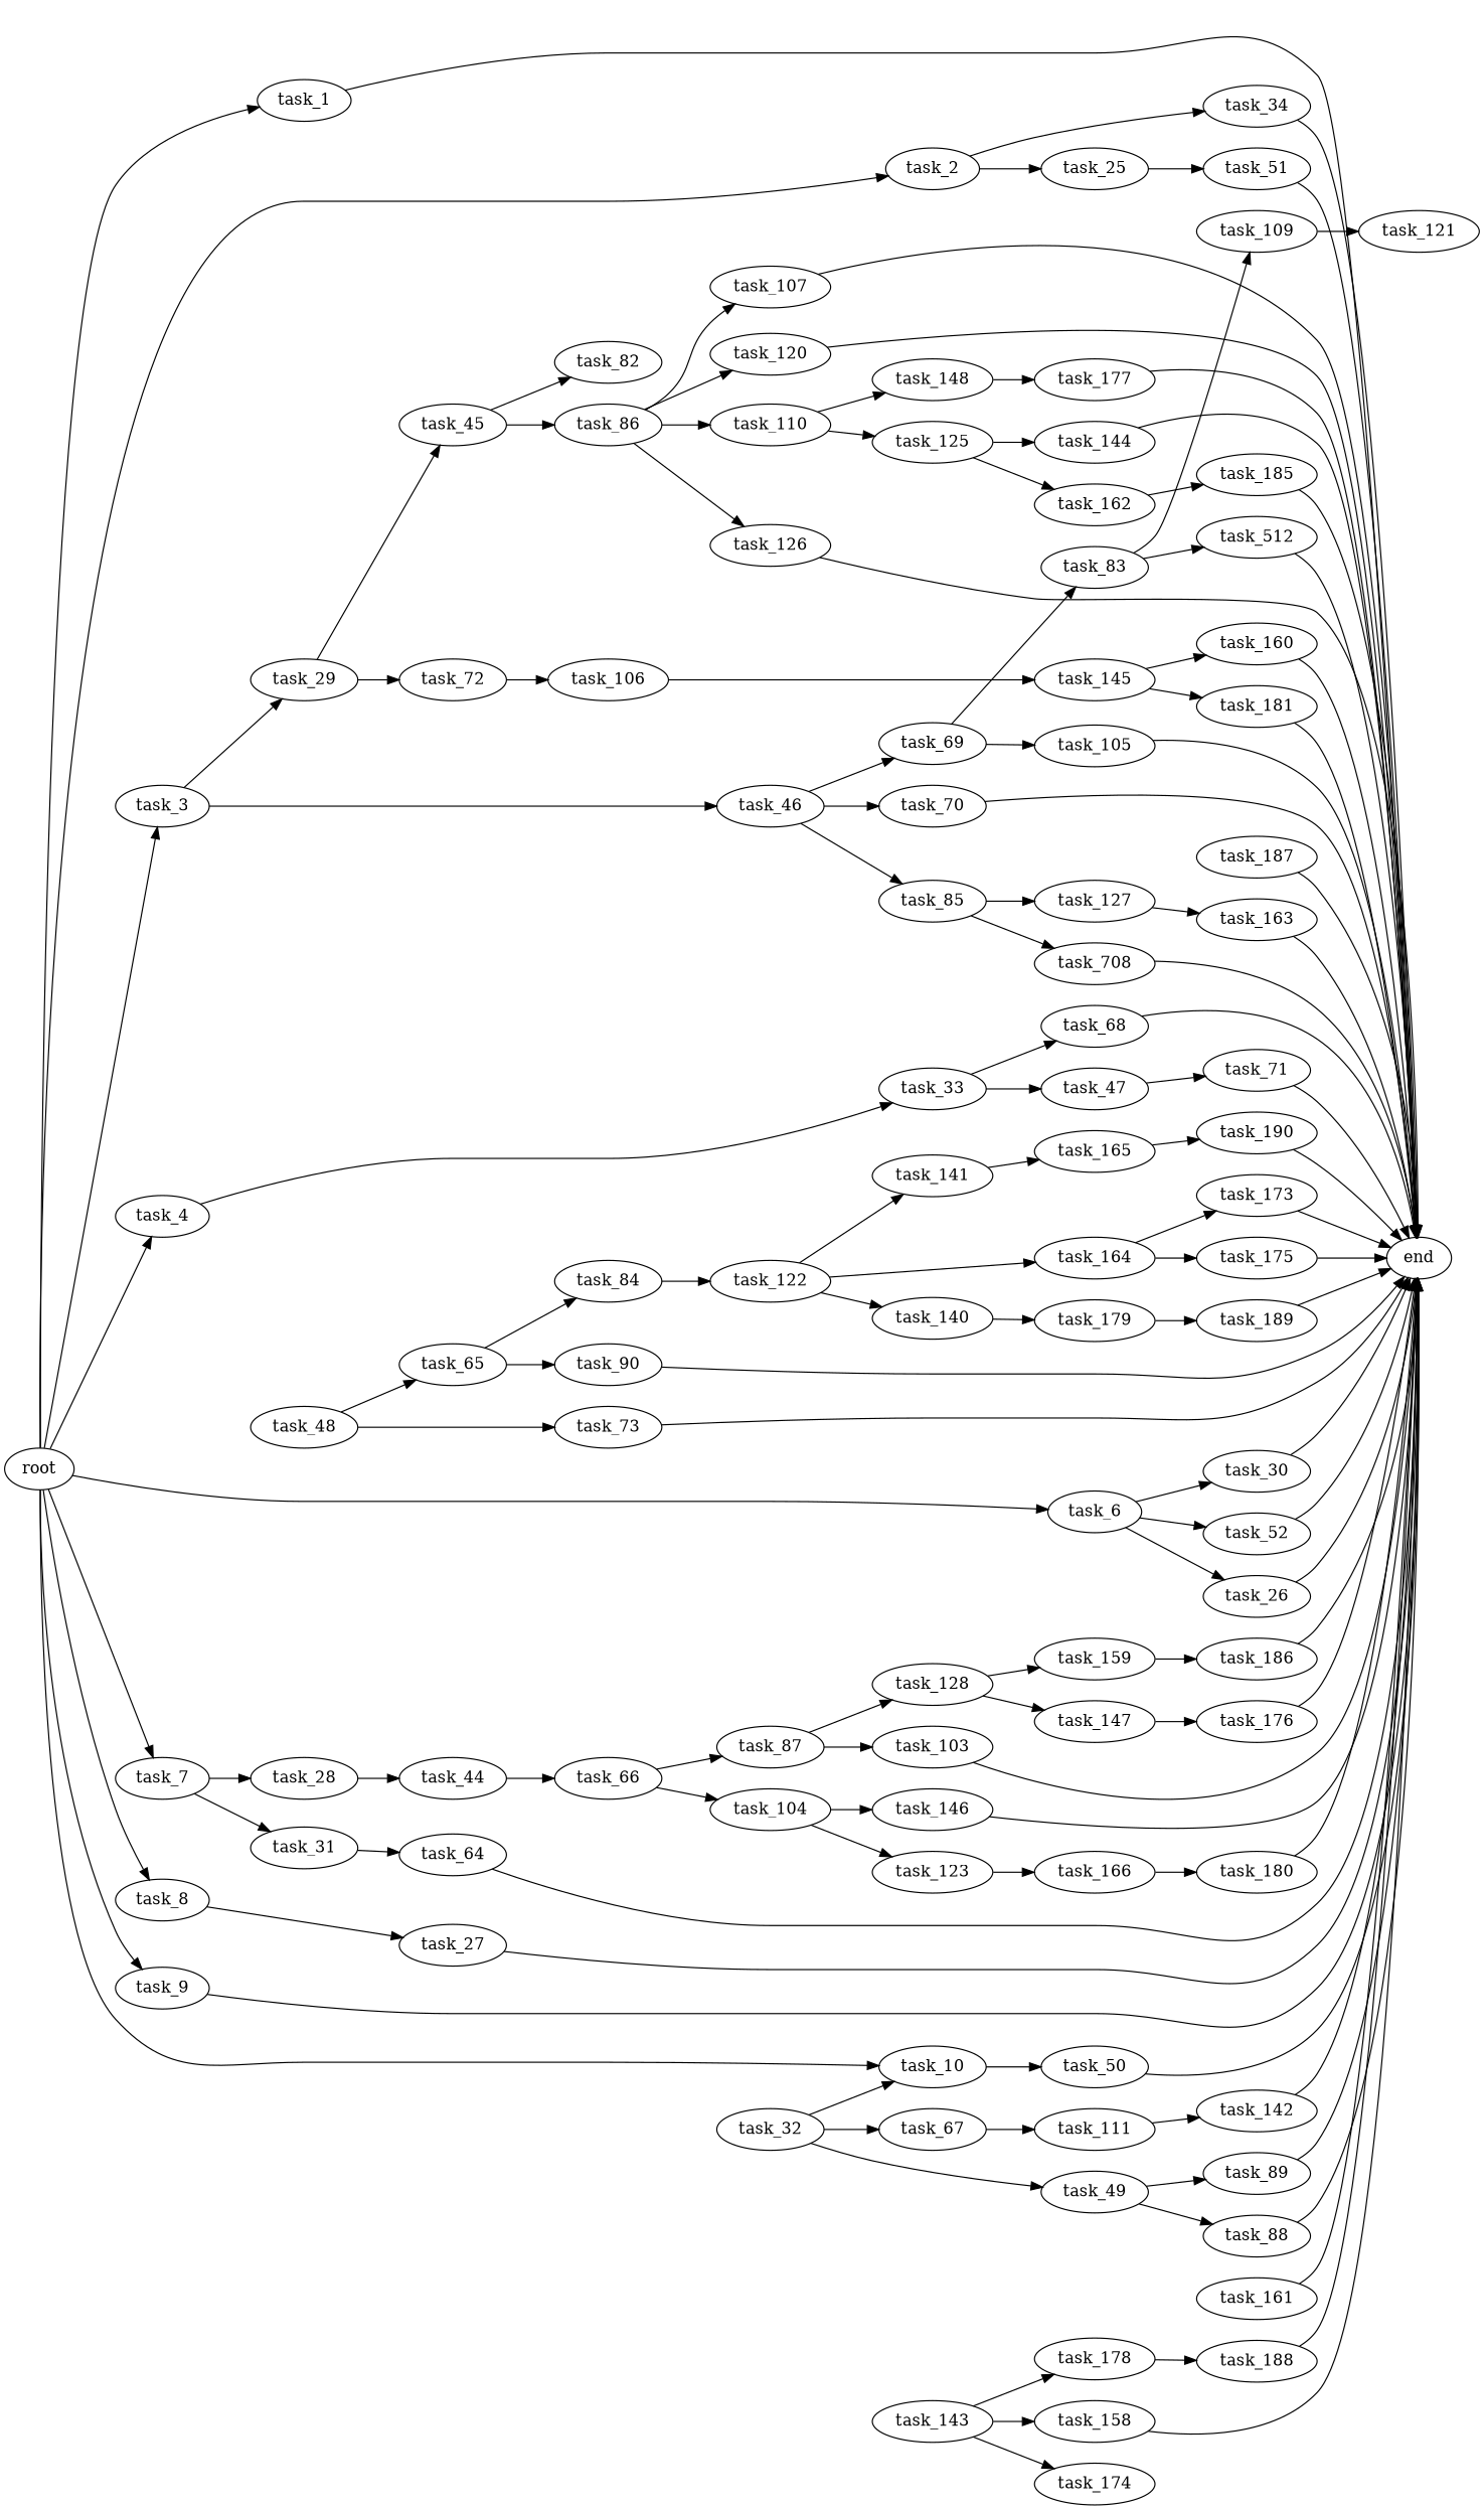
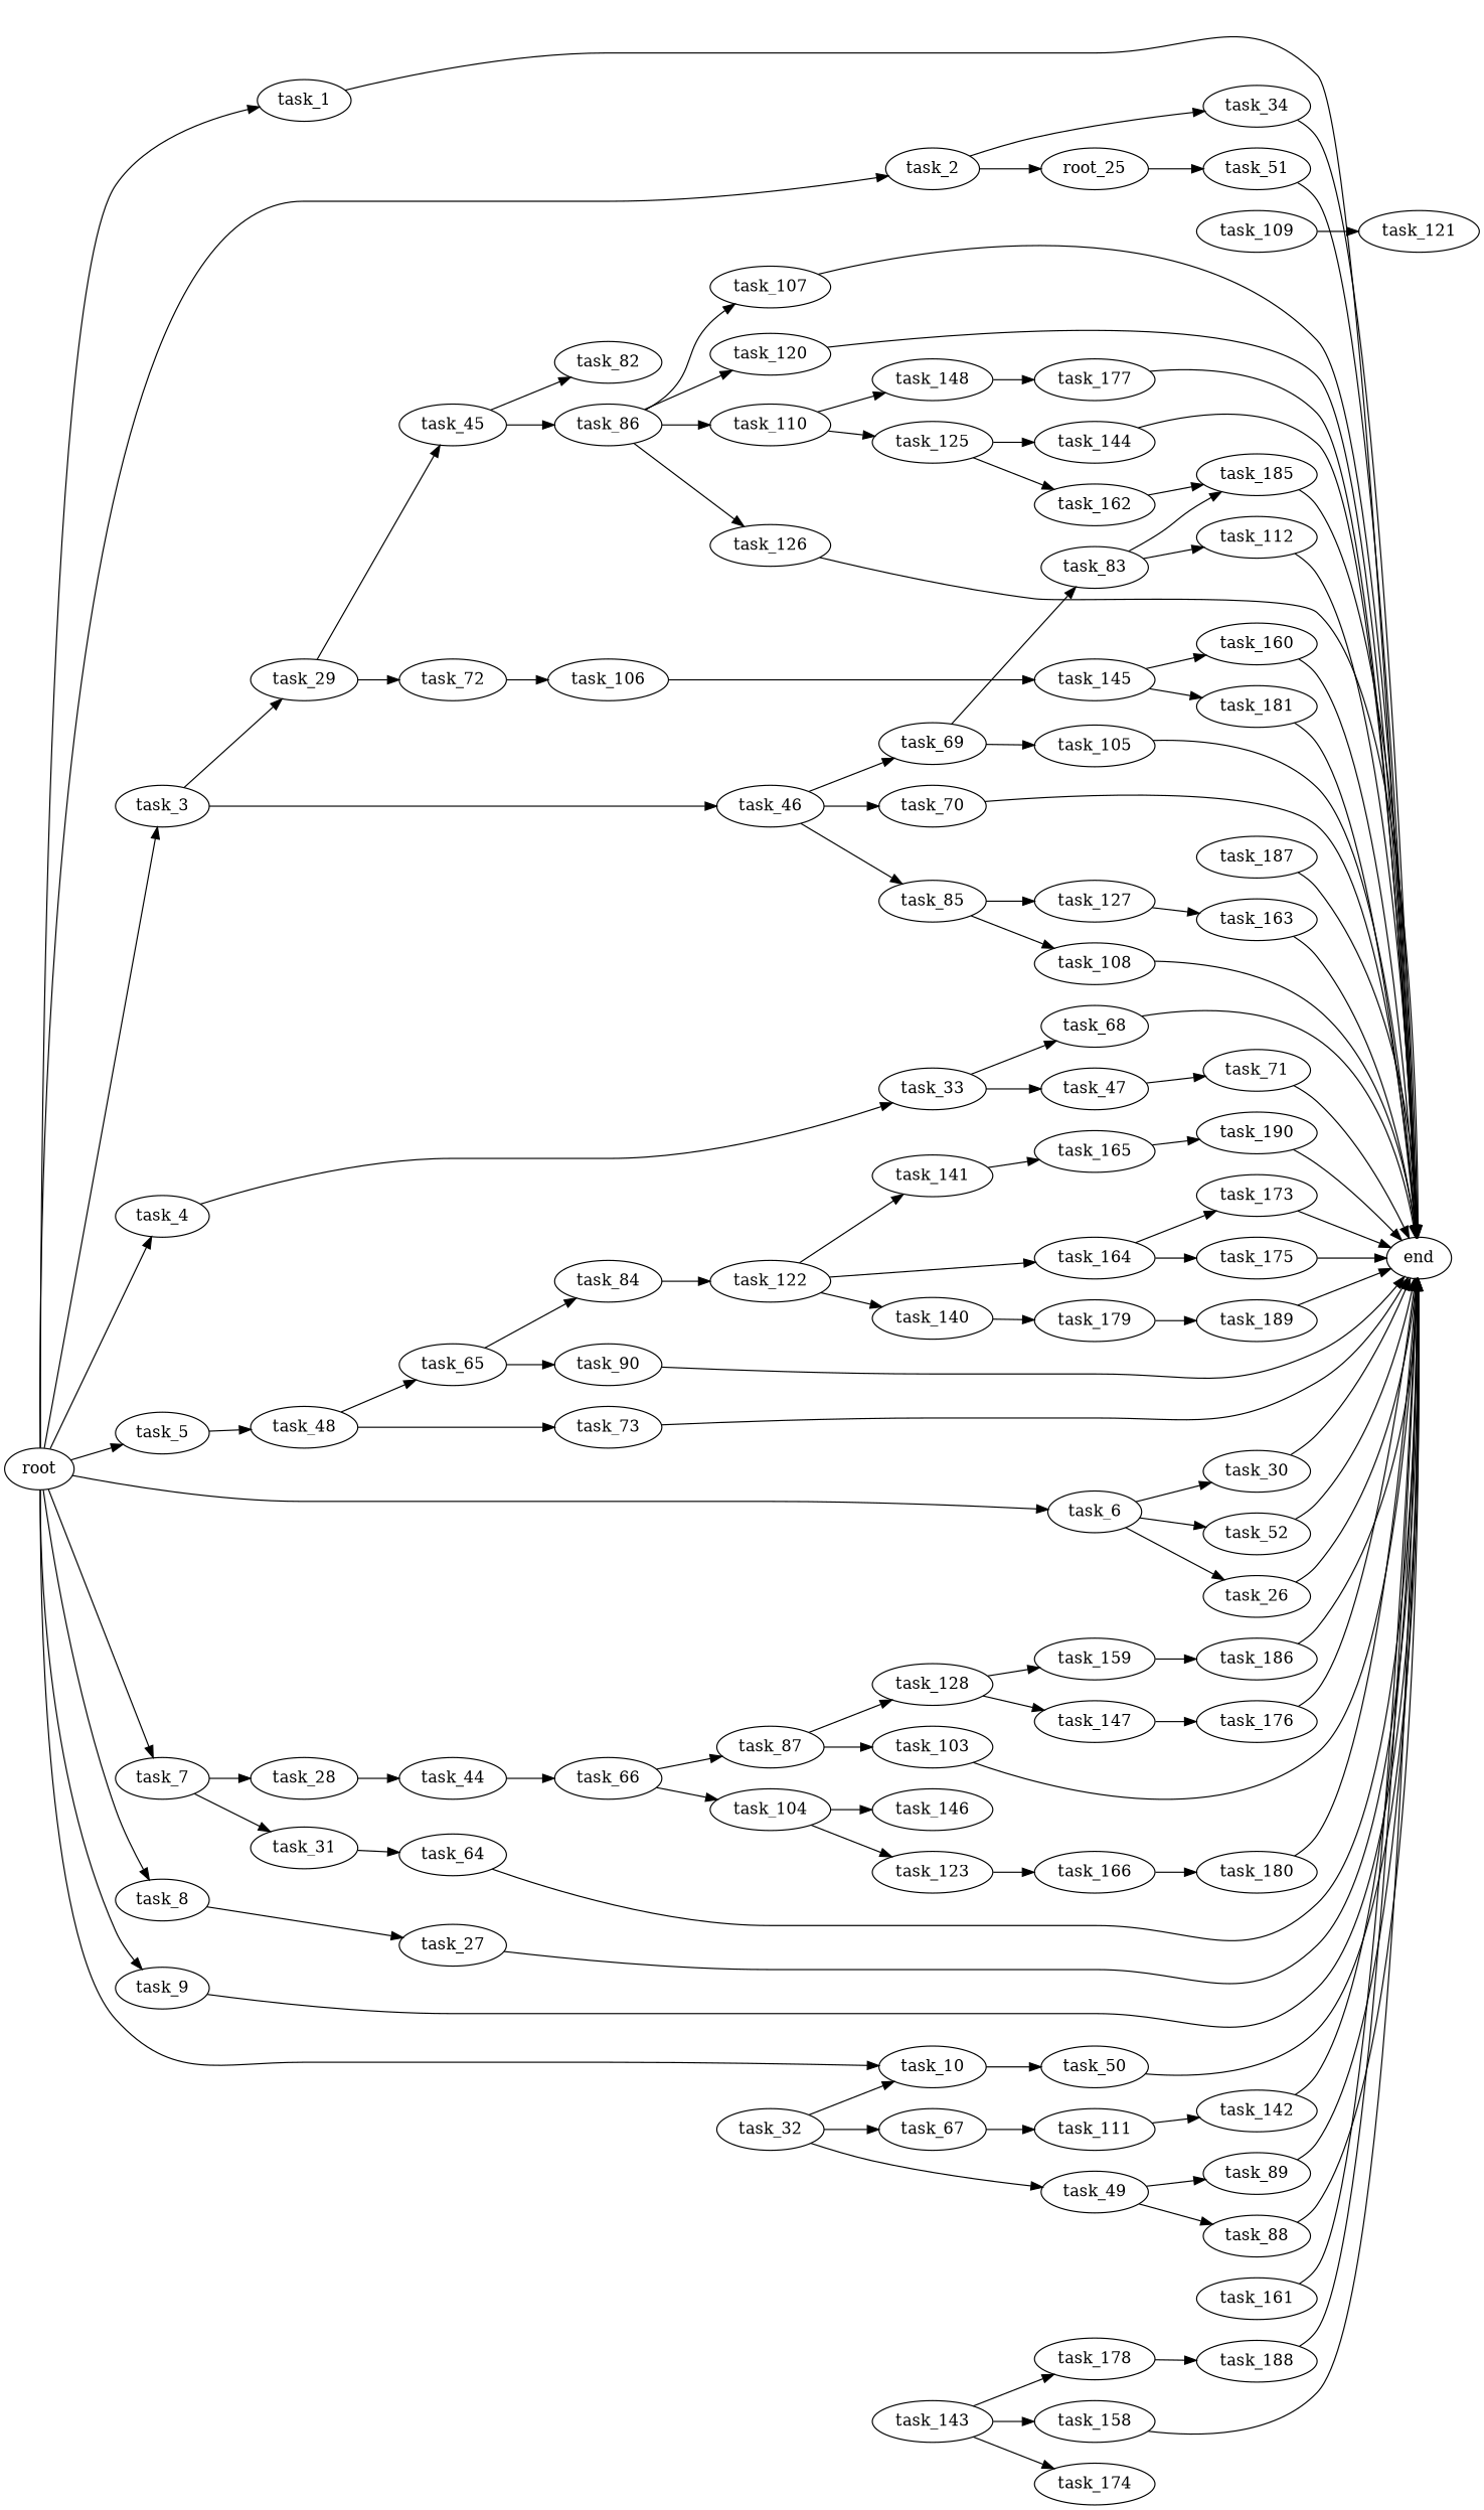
  digraph {
    rankdir=LR
    root
    task_1
    task_2
    task_3
    task_4
+   task_5
    task_6
    task_7
    task_8
    task_9
    task_10
    end
-   task_25
+   task_25 [label=root_25]
    task_34
    task_29
    task_46
    task_33
    task_48
    task_26
    task_30
    task_52
    task_28
    task_31
    task_27
    task_50
    task_51
    task_45
    task_72
    task_69
    task_70
    task_85
    task_47
    task_68
    task_65
    task_73
    task_44
    task_64
    task_32
    task_49
    task_67
    task_66
    task_82
    task_86
    task_106
    task_88
    task_89
    task_111
    task_71
    task_87
    task_104
    task_107
    task_110
    task_120
    task_126
    task_83
    task_105
-   task_108 [label=task_708]
+   task_108
    task_127
    task_84
    task_90
    task_122
    task_103
    task_128
    task_123
    task_146
    task_142
    task_109
-   task_112 [label=task_512]
+   task_112
    task_145
    task_121
    task_140
    task_141
    task_164
    task_163
    task_125
    task_148
    task_147
    task_159
    task_166
    task_160
    task_181
    task_144
    task_162
    task_177
    task_161
    task_179
    task_165
    task_173
    task_175
    task_180
    task_143
    task_158
    task_174
    task_178
    task_185
    task_176
    task_186
    task_189
    task_190
    task_188
    task_187
    root -> task_1
    root -> task_2
    root -> task_3
    root -> task_4
+   root -> task_5
    root -> task_6
    root -> task_7
    root -> task_8
    root -> task_9
    root -> task_10
    task_1 -> end
    task_2 -> task_25
    task_2 -> task_34
    task_3 -> task_29
    task_3 -> task_46
    task_4 -> task_33
+   task_5 -> task_48
    task_6 -> task_26
    task_6 -> task_30
    task_6 -> task_52
    task_7 -> task_28
    task_7 -> task_31
    task_8 -> task_27
    task_9 -> end
    task_10 -> task_50
    task_25 -> task_51
    task_34 -> end
    task_29 -> task_45
    task_29 -> task_72
    task_46 -> task_69
    task_46 -> task_70
    task_46 -> task_85
    task_33 -> task_47
    task_33 -> task_68
    task_48 -> task_65
    task_48 -> task_73
    task_26 -> end
    task_30 -> end
    task_52 -> end
    task_28 -> task_44
    task_31 -> task_64
    task_27 -> end
    task_50 -> end
    task_51 -> end
    task_45 -> task_82
    task_45 -> task_86
    task_72 -> task_106
    task_69 -> task_83
    task_69 -> task_105
    task_70 -> end
    task_85 -> task_108
    task_85 -> task_127
    task_47 -> task_71
    task_68 -> end
    task_65 -> task_84
    task_65 -> task_90
    task_73 -> end
    task_44 -> task_66
    task_64 -> end
    task_32 -> task_10
    task_32 -> task_49
    task_32 -> task_67
    task_49 -> task_88
    task_49 -> task_89
    task_67 -> task_111
    task_66 -> task_87
    task_66 -> task_104
    task_86 -> task_107
    task_86 -> task_110
    task_86 -> task_120
    task_86 -> task_126
    task_106 -> task_145
    task_88 -> end
    task_89 -> end
    task_111 -> task_142
    task_71 -> end
    task_87 -> task_103
    task_87 -> task_128
    task_104 -> task_123
    task_104 -> task_146
    task_107 -> end
    task_110 -> task_125
    task_110 -> task_148
    task_120 -> end
    task_126 -> end
-   task_83 -> task_109
+   task_83 -> task_185
    task_83 -> task_112
    task_105 -> end
    task_108 -> end
    task_127 -> task_163
    task_84 -> task_122
    task_90 -> end
    task_122 -> task_140
    task_122 -> task_141
    task_122 -> task_164
    task_103 -> end
    task_128 -> task_147
    task_128 -> task_159
    task_123 -> task_166
-   task_146 -> end
    task_142 -> end
    task_109 -> task_121
    task_112 -> end
    task_145 -> task_160
    task_145 -> task_181
    task_140 -> task_179
    task_141 -> task_165
    task_164 -> task_173
    task_164 -> task_175
    task_163 -> end
    task_125 -> task_144
    task_125 -> task_162
    task_148 -> task_177
    task_147 -> task_176
    task_159 -> task_186
    task_166 -> task_180
    task_160 -> end
    task_181 -> end
    task_144 -> end
    task_162 -> task_185
    task_177 -> end
    task_161 -> end
    task_179 -> task_189
    task_165 -> task_190
    task_173 -> end
    task_175 -> end
    task_180 -> end
    task_143 -> task_158
    task_143 -> task_174
    task_143 -> task_178
    task_158 -> end
    task_178 -> task_188
    task_185 -> end
    task_176 -> end
    task_186 -> end
    task_189 -> end
    task_190 -> end
    task_188 -> end
    task_187 -> end
  }
